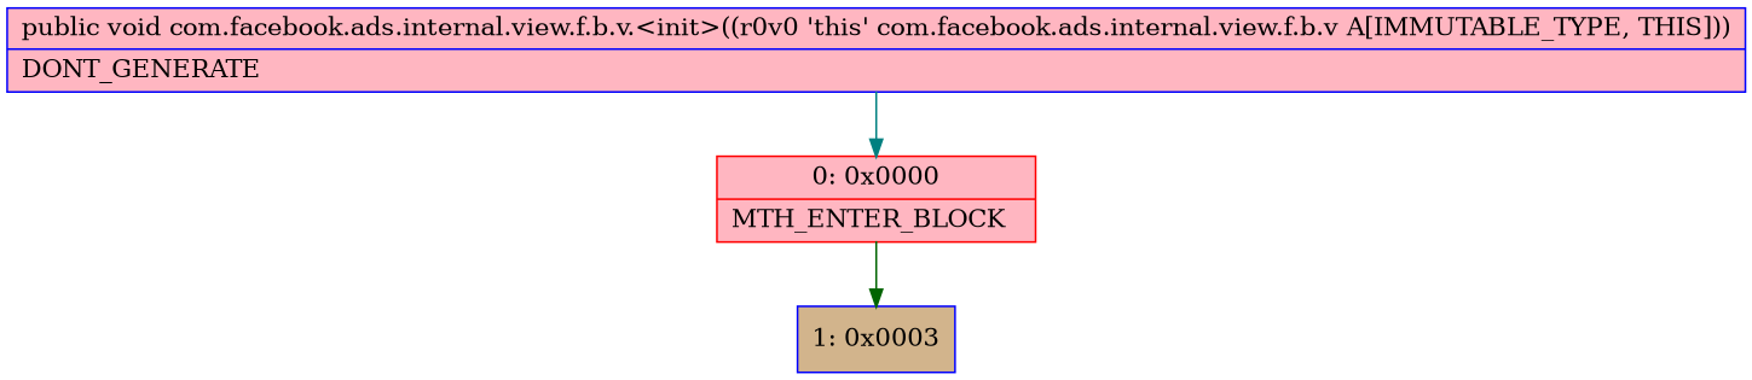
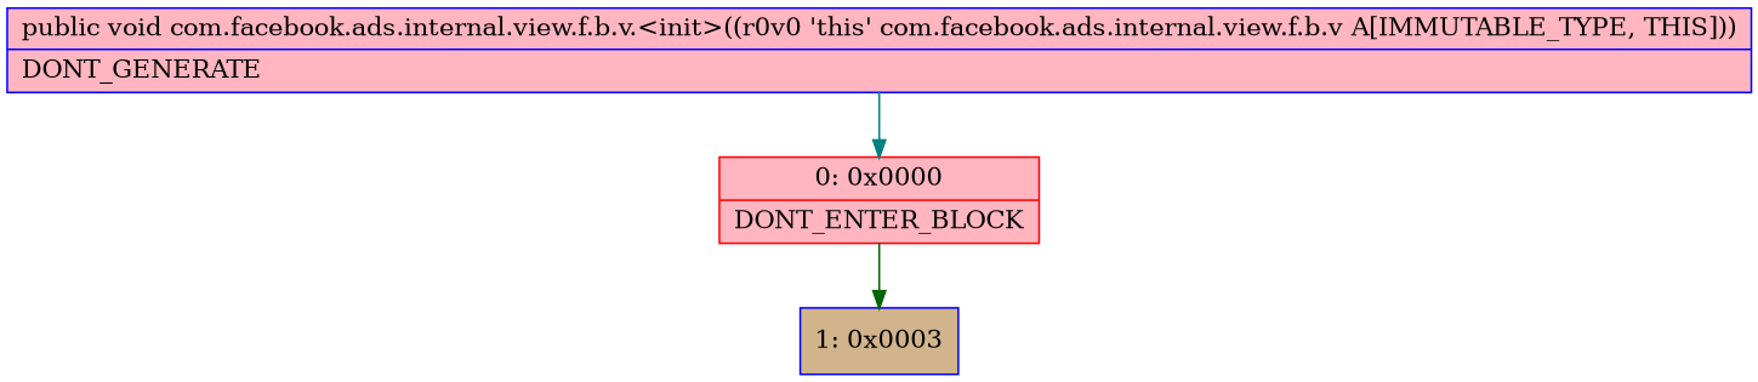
  digraph {
    node [color=blue shape=record style=filled fillcolor=lightpink]
-   n1 [color=red label="{0\:\ 0x0000|MTH_ENTER_BLOCK\l}"]
+   n1 [color=red label="{0\:\ 0x0000|DONT_ENTER_BLOCK\l}"]
    n2 [label="{1\:\ 0x0003}" fillcolor=tan]
    n3 [label="{public void com.facebook.ads.internal.view.f.b.v.\<init\>((r0v0 'this' com.facebook.ads.internal.view.f.b.v A[IMMUTABLE_TYPE, THIS]))  | DONT_GENERATE\l}"]
    subgraph cluster_1 {
      label="R(0)"
    }
    n1 -> n2 [color=darkgreen]
    n3 -> n1 [color=teal]
  }
